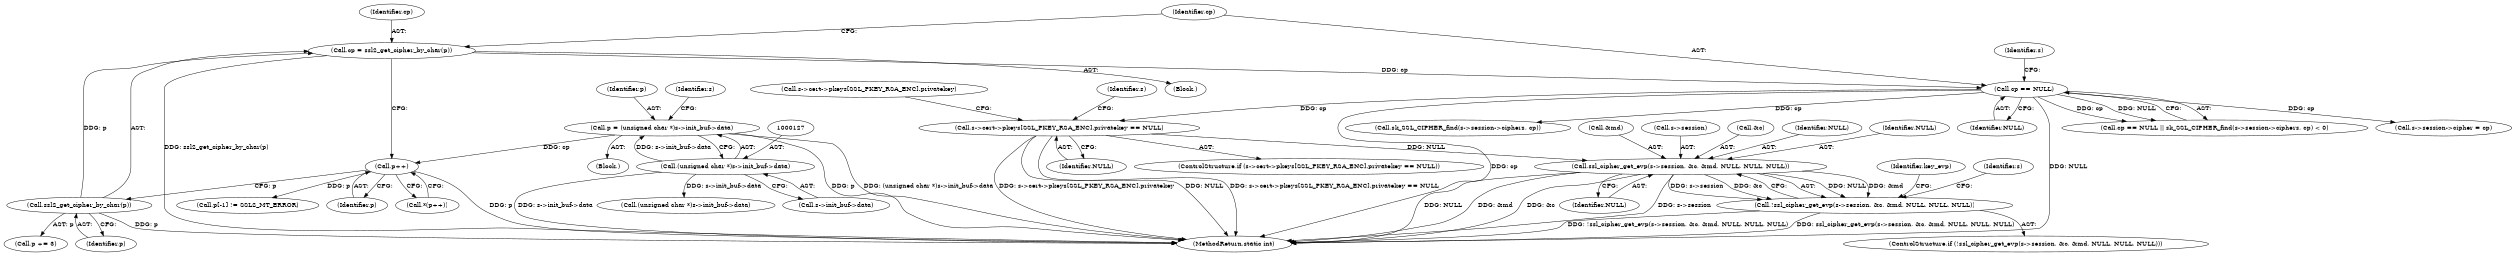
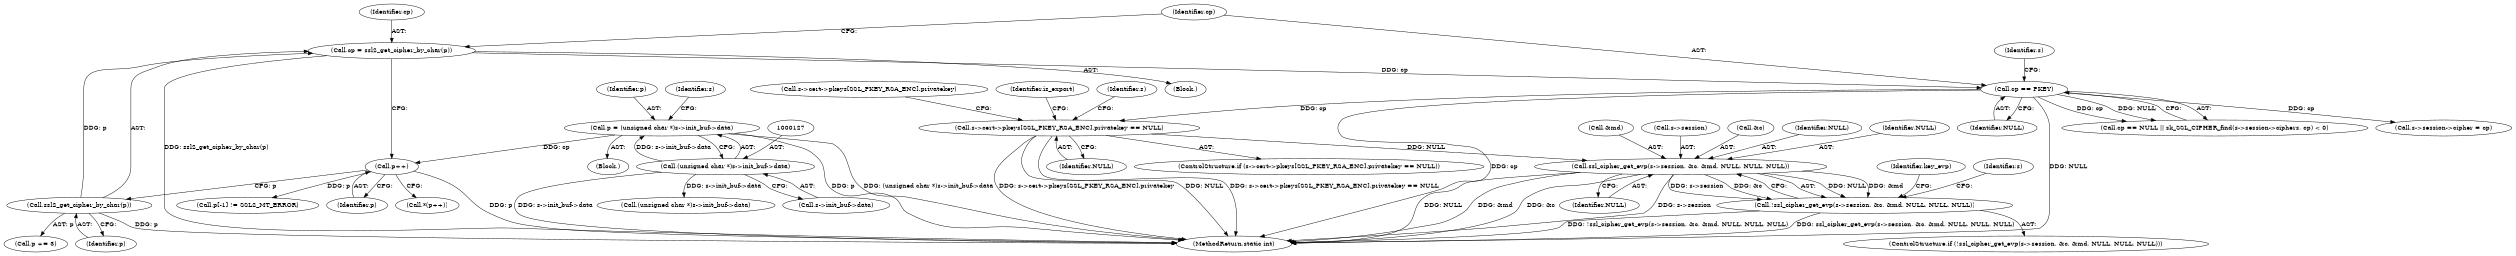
  digraph {
    n1 [label="(Call,ssl_cipher_get_evp(s->session, &c, &md, NULL, NULL, NULL))"]
    n2 [label="(Call,!ssl_cipher_get_evp(s->session, &c, &md, NULL, NULL, NULL))"]
    n3 [label="(Identifier,NULL)"]
    n4 [label="(MethodReturn,static int)"]
    n5 [label="(ControlStructure,if (!ssl_cipher_get_evp(s->session, &c, &md, NULL, NULL, NULL)))"]
    n6 [label="(Call,s->cert->pkeys[SSL_PKEY_RSA_ENC].privatekey == NULL)"]
    n7 [label="(ControlStructure,if (s->cert->pkeys[SSL_PKEY_RSA_ENC].privatekey == NULL))"]
    n8 [label="(Identifier,NULL)"]
-   n9 [label="(Call,cp == NULL)"]
-   n10 [label="(Call,sk_SSL_CIPHER_find(s->session->ciphers, cp))"]
+   n9 [label="(Call,cp == PKEY)"]
    n11 [label="(Identifier,NULL)"]
    n12 [label="(Call,cp == NULL || sk_SSL_CIPHER_find(s->session->ciphers, cp) < 0)"]
    n13 [label="(Call,s->session->cipher = cp)"]
    n14 [label="(Call,cp = ssl2_get_cipher_by_char(p))"]
    n15 [label="(Block,)"]
    n16 [label="(Call,p++)"]
    n17 [label="(Call,ssl2_get_cipher_by_char(p))"]
    n18 [label="(Identifier,p)"]
    n19 [label="(Call,p += 3)"]
    n20 [label="(Call,p[-1] != SSL2_MT_ERROR)"]
    n21 [label="(Call,*(p++))"]
    n22 [label="(Identifier,p)"]
    n23 [label="(Call,p = (unsigned char *)s->init_buf->data)"]
    n24 [label="(Call,(unsigned char *)s->init_buf->data)"]
    n25 [label="(Block,)"]
    n26 [label="(Call,(unsigned char *)s->init_buf->data)"]
    n27 [label="(Call,s->init_buf->data)"]
    n28 [label="(Call,&md)"]
    n29 [label="(Call,s->session)"]
    n30 [label="(Identifier,s)"]
    n31 [label="(Identifier,key_evp)"]
    n32 [label="(Identifier,s)"]
    n33 [label="(Identifier,s)"]
    n34 [label="(Call,s->cert->pkeys[SSL_PKEY_RSA_ENC].privatekey)"]
    n35 [label="(Identifier,p)"]
    n36 [label="(Identifier,cp)"]
    n37 [label="(Call,&c)"]
    n38 [label="(Identifier,s)"]
    n39 [label="(Identifier,NULL)"]
+   n40 [label="(Identifier,is_export)"]
    n41 [label="(Identifier,cp)"]
    n42 [label="(Identifier,NULL)"]
    1000127
    n1 -> n2 [label="AST: "]
    n1 -> n2 [label="DDG: NULL"]
    n1 -> n2 [label="DDG: &md"]
    n1 -> n2 [label="DDG: s->session"]
    n1 -> n2 [label="DDG: &c"]
    n1 -> n3 [label="CFG: "]
    n1 -> n4 [label="DDG: NULL"]
    n1 -> n4 [label="DDG: &md"]
    n1 -> n4 [label="DDG: &c"]
    n1 -> n4 [label="DDG: s->session"]
    n2 -> n1 [label="CFG: "]
    n2 -> n4 [label="DDG: !ssl_cipher_get_evp(s->session, &c, &md, NULL, NULL, NULL)"]
    n2 -> n4 [label="DDG: ssl_cipher_get_evp(s->session, &c, &md, NULL, NULL, NULL)"]
    n2 -> n5 [label="AST: "]
    n3 -> n1 [label="AST: "]
    n6 -> n1 [label="DDG: NULL"]
    n6 -> n4 [label="DDG: NULL"]
    n6 -> n4 [label="DDG: s->cert->pkeys[SSL_PKEY_RSA_ENC].privatekey == NULL"]
    n6 -> n4 [label="DDG: s->cert->pkeys[SSL_PKEY_RSA_ENC].privatekey"]
    n6 -> n7 [label="AST: "]
    n6 -> n8 [label="CFG: "]
    n8 -> n6 [label="AST: "]
    n9 -> n4 [label="DDG: cp"]
    n9 -> n4 [label="DDG: NULL"]
    n9 -> n6 [label="DDG: cp"]
-   n9 -> n10 [label="DDG: cp"]
    n9 -> n11 [label="CFG: "]
    n9 -> n12 [label="AST: "]
    n9 -> n12 [label="DDG: cp"]
    n9 -> n12 [label="DDG: NULL"]
    n9 -> n13 [label="DDG: cp"]
    n11 -> n9 [label="AST: "]
    n12 -> n9 [label="CFG: "]
    n14 -> n4 [label="DDG: ssl2_get_cipher_by_char(p)"]
    n14 -> n9 [label="DDG: cp"]
    n14 -> n15 [label="AST: "]
    n14 -> n16 [label="CFG: "]
    n16 -> n4 [label="DDG: p"]
    n16 -> n17 [label="CFG: p"]
    n16 -> n20 [label="DDG: p"]
    n16 -> n21 [label="CFG: "]
    n16 -> n22 [label="CFG: "]
    n17 -> n4 [label="DDG: p"]
    n17 -> n14 [label="AST: "]
    n17 -> n14 [label="DDG: p"]
    n17 -> n18 [label="CFG: "]
    n17 -> n19 [label="AST: p"]
    n18 -> n17 [label="AST: "]
-   n21 -> n16 [label="CFG: "]
    n22 -> n16 [label="AST: "]
    n23 -> n4 [label="DDG: (unsigned char *)s->init_buf->data"]
    n23 -> n4 [label="DDG: p"]
    n23 -> n16 [label="DDG: cp"]
    n23 -> n24 [label="CFG: "]
    n23 -> n25 [label="AST: "]
    n24 -> n4 [label="DDG: s->init_buf->data"]
    n24 -> n23 [label="AST: "]
    n24 -> n23 [label="DDG: s->init_buf->data"]
    n24 -> n26 [label="DDG: s->init_buf->data"]
    n24 -> n27 [label="CFG: "]
    n27 -> n24 [label="AST: "]
    n28 -> n1 [label="AST: "]
    n29 -> n1 [label="AST: "]
    n30 -> n2 [label="CFG: "]
    n31 -> n2 [label="CFG: "]
    n32 -> n6 [label="CFG: "]
    n33 -> n9 [label="CFG: "]
    n34 -> n6 [label="CFG: "]
    n35 -> n23 [label="AST: "]
    n36 -> n9 [label="AST: "]
    n36 -> n14 [label="CFG: "]
    n37 -> n1 [label="AST: "]
    n38 -> n23 [label="CFG: "]
    n39 -> n1 [label="AST: "]
+   n40 -> n6 [label="CFG: "]
    n41 -> n14 [label="AST: "]
    n42 -> n1 [label="AST: "]
    1000127 -> n24 [label="AST: "]
  }
